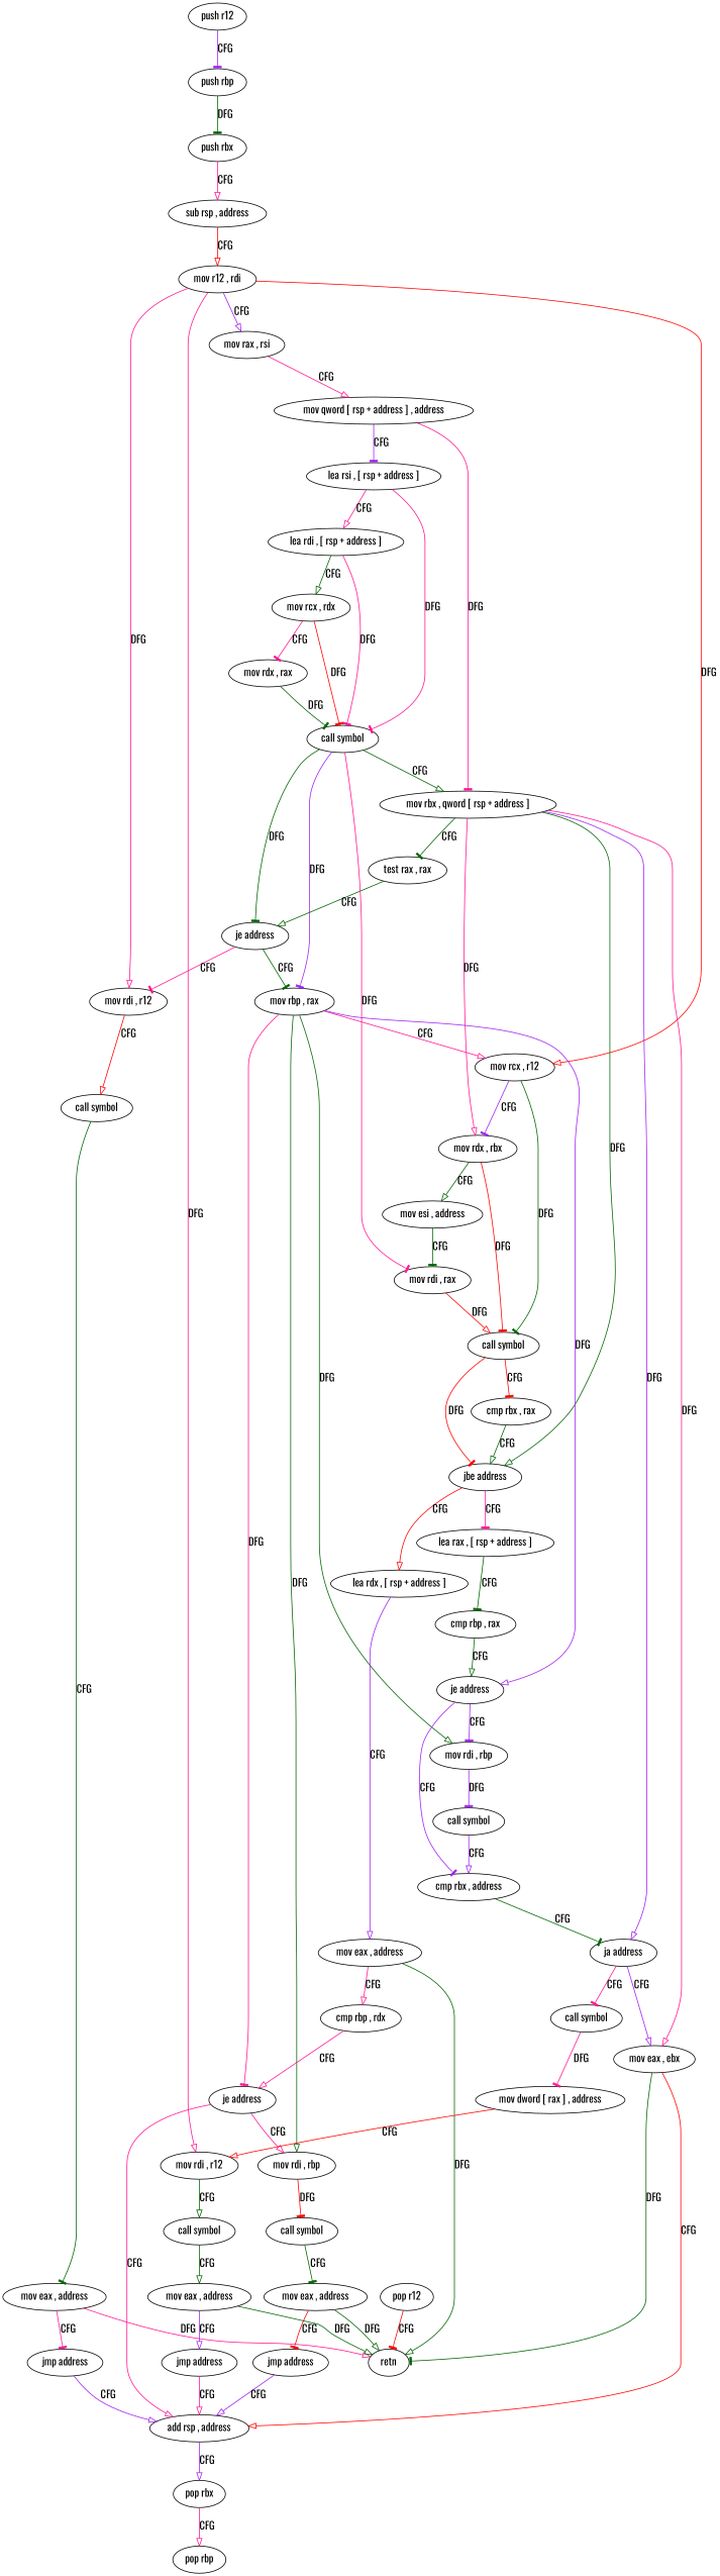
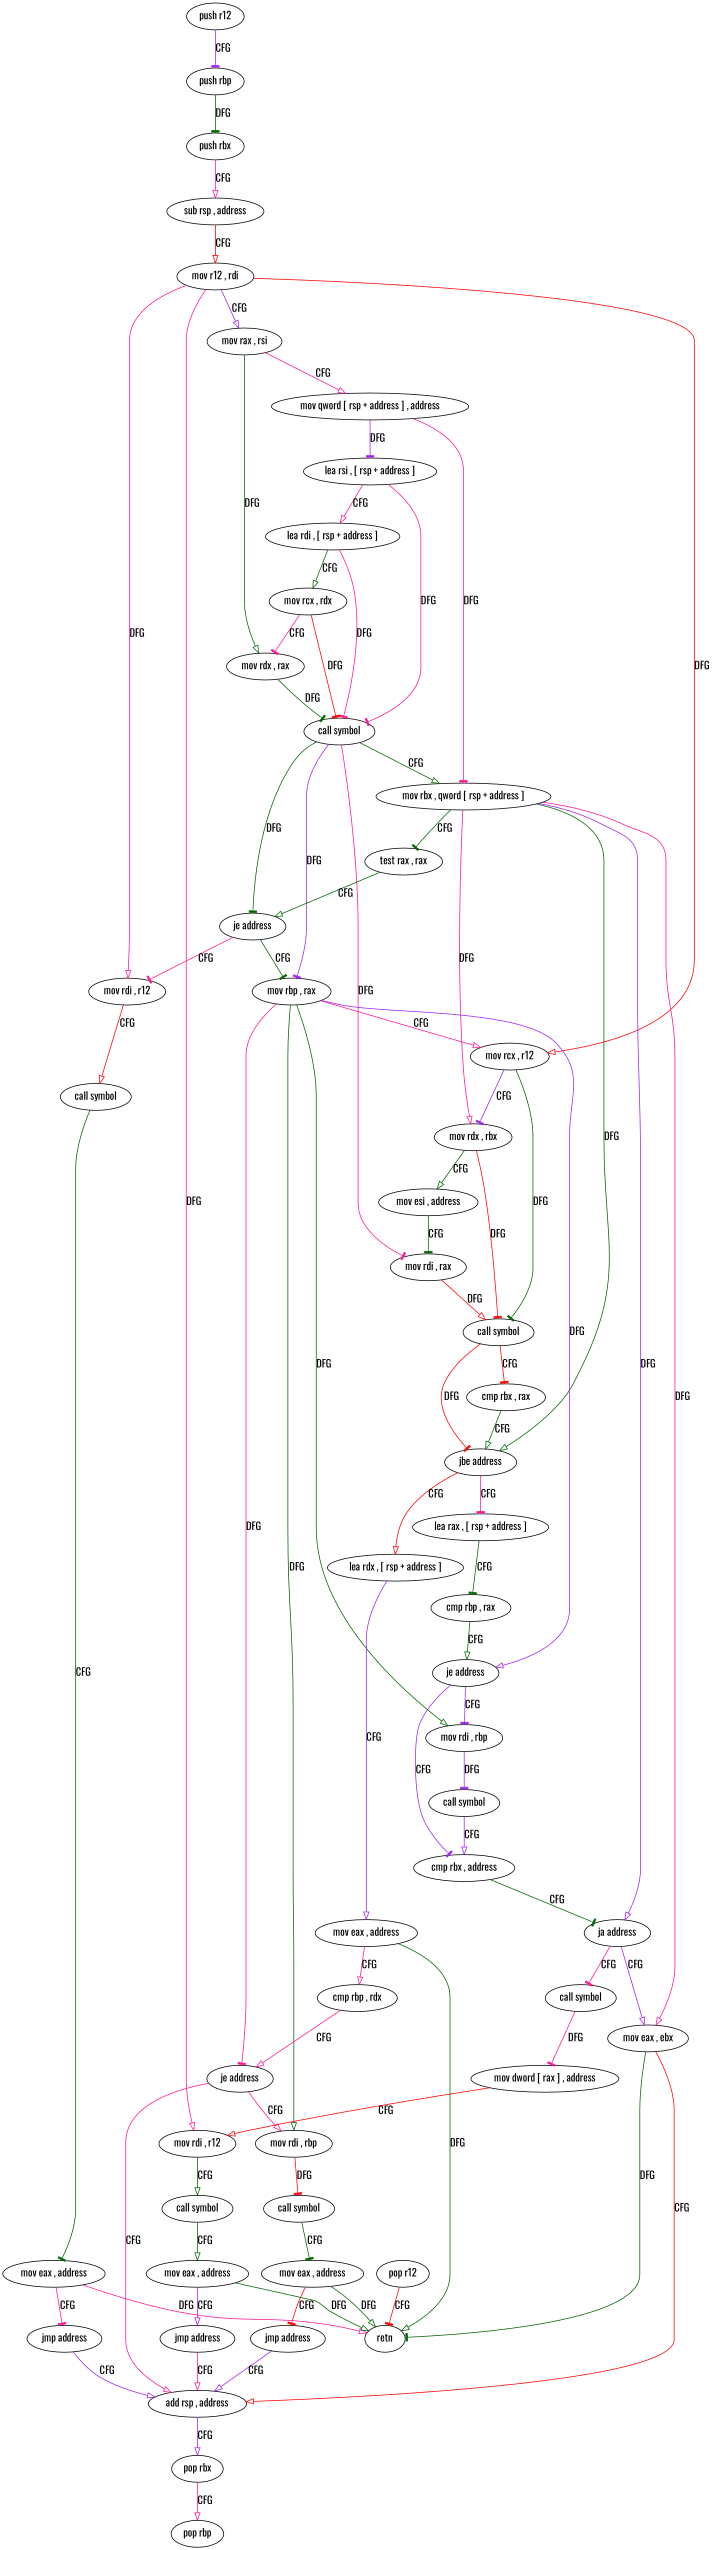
  digraph {
    fontname=Oswald
    node [fontname=Oswald]
    edge [arrowhead=onormal color=darkgreen fontname=Oswald]
    n1 [label="push r12"]
    n2 [label="push rbp"]
    n3 [label="push rbx"]
    n4 [label="sub rsp , address"]
    n5 [label="mov r12 , rdi"]
    n6 [label="mov rax , rsi"]
    n7 [label="mov rdi , r12"]
    n8 [label="mov rcx , r12"]
    n9 [label="mov rdi , r12"]
    n10 [label="mov qword [ rsp + address ] , address"]
    n11 [label="mov rdx , rax"]
    n12 [label="call symbol"]
    n13 [label="mov rdx , rbx"]
    n14 [label="call symbol"]
    n15 [label="call symbol"]
    n16 [label="lea rsi , [ rsp + address ]"]
    n17 [label="mov rbx , qword [ rsp + address ]"]
    n18 [label="call symbol"]
    n19 [label="lea rdi , [ rsp + address ]"]
    n20 [label="test rax , rax"]
    n21 [label="jbe address"]
    n22 [label="ja address"]
    n23 [label="mov eax , ebx"]
    n24 [label="mov rcx , rdx"]
    n25 [label="je address"]
    n26 [label="mov rbp , rax"]
    n27 [label="mov rdi , rax"]
    n28 [label="je address"]
    n29 [label="mov rdi , rbp"]
    n30 [label="je address"]
    n31 [label="mov rdi , rbp"]
    n32 [label="mov esi , address"]
    n33 [label="lea rax , [ rsp + address ]"]
    n34 [label="lea rdx , [ rsp + address ]"]
    n35 [label="call symbol"]
    n36 [label=retn]
    n37 [label="add rsp , address"]
    n38 [label="mov eax , address"]
    n39 [label="cmp rbx , address"]
    n40 [label="call symbol"]
    n41 [label="call symbol"]
    n42 [label="jmp address"]
    n43 [label="pop rbx"]
    n44 [label="pop rbp"]
    n45 [label="cmp rbx , rax"]
    n46 [label="cmp rbp , rax"]
    n47 [label="mov eax , address"]
    n48 [label="cmp rbp , rdx"]
    n49 [label="pop r12"]
    n50 [label="mov eax , address"]
    n51 [label="mov dword [ rax ] , address"]
    n52 [label="jmp address"]
    n53 [label="mov eax , address"]
    n54 [label="jmp address"]
    n1 -> n2 [arrowhead=tee color=purple label=CFG]
    n2 -> n3 [arrowhead=tee label=DFG]
    n3 -> n4 [color=deeppink label=CFG]
    n4 -> n5 [color=red label=CFG]
    n5 -> n6 [color=purple label=CFG]
    n5 -> n7 [color=deeppink label=DFG]
    n5 -> n8 [color=red label=DFG]
    n5 -> n9 [color=deeppink label=DFG]
    n6 -> n10 [color=deeppink label=CFG]
+   n6 -> n11 [label=DFG]
    n7 -> n12 [color=red label=CFG]
    n8 -> n13 [arrowhead=tee color=purple label=CFG]
    n8 -> n14 [arrowhead=tee label=DFG]
    n9 -> n15 [label=CFG]
-   n10 -> n16 [arrowhead=tee color=purple label=CFG]
+   n10 -> n16 [arrowhead=tee color=purple label=DFG]
    n10 -> n17 [arrowhead=tee color=deeppink label=DFG]
    n11 -> n18 [arrowhead=tee label=DFG]
    n12 -> n38 [arrowhead=tee label=CFG]
    n13 -> n14 [arrowhead=tee color=red label=DFG]
    n13 -> n32 [label=CFG]
    n14 -> n21 [arrowhead=tee color=red label=DFG]
    n14 -> n45 [arrowhead=tee color=red label=CFG]
    n15 -> n53 [label=CFG]
    n16 -> n18 [arrowhead=tee color=deeppink label=DFG]
    n16 -> n19 [color=deeppink label=CFG]
    n17 -> n13 [color=deeppink label=DFG]
    n17 -> n20 [arrowhead=tee label=CFG]
    n17 -> n21 [label=DFG]
    n17 -> n22 [color=purple label=DFG]
    n17 -> n23 [color=deeppink label=DFG]
    n18 -> n17 [label=CFG]
    n18 -> n25 [arrowhead=tee label=DFG]
    n18 -> n26 [arrowhead=tee color=purple label=DFG]
    n18 -> n27 [arrowhead=tee color=deeppink label=DFG]
    n19 -> n18 [arrowhead=tee color=deeppink label=DFG]
    n19 -> n24 [label=CFG]
    n20 -> n25 [label=CFG]
    n21 -> n33 [arrowhead=tee color=deeppink label=CFG]
    n21 -> n34 [color=red label=CFG]
    n22 -> n23 [color=purple label=CFG]
    n22 -> n35 [arrowhead=tee color=deeppink label=CFG]
    n23 -> n36 [arrowhead=tee label=DFG]
    n23 -> n37 [color=red label=CFG]
    n24 -> n11 [arrowhead=tee color=deeppink label=CFG]
    n24 -> n18 [arrowhead=tee color=red label=DFG]
    n25 -> n7 [arrowhead=tee color=deeppink label=CFG]
    n25 -> n26 [arrowhead=tee label=CFG]
    n26 -> n8 [color=deeppink label=CFG]
    n26 -> n28 [color=purple label=DFG]
    n26 -> n29 [label=DFG]
    n26 -> n30 [arrowhead=tee color=deeppink label=DFG]
    n26 -> n31 [label=DFG]
    n27 -> n14 [color=red label=DFG]
    n28 -> n29 [arrowhead=tee color=purple label=CFG]
    n28 -> n39 [arrowhead=tee color=purple label=CFG]
    n29 -> n40 [arrowhead=tee color=purple label=DFG]
    n30 -> n31 [color=deeppink label=CFG]
    n30 -> n37 [color=deeppink label=CFG]
    n31 -> n41 [arrowhead=tee color=red label=DFG]
    n32 -> n27 [arrowhead=tee label=CFG]
    n33 -> n46 [arrowhead=tee label=CFG]
    n34 -> n47 [color=purple label=CFG]
    n35 -> n51 [arrowhead=tee color=deeppink label=DFG]
    n37 -> n43 [color=purple label=CFG]
    n38 -> n36 [color=deeppink label=DFG]
    n38 -> n42 [arrowhead=tee color=deeppink label=CFG]
    n39 -> n22 [arrowhead=tee label=CFG]
    n40 -> n39 [color=purple label=CFG]
    n41 -> n50 [arrowhead=tee label=CFG]
    n42 -> n37 [color=purple label=CFG]
    n43 -> n44 [color=deeppink label=CFG]
    n45 -> n21 [label=CFG]
    n46 -> n28 [label=CFG]
    n47 -> n36 [label=DFG]
    n47 -> n48 [color=deeppink label=CFG]
    n48 -> n30 [color=deeppink label=CFG]
    n49 -> n36 [arrowhead=tee color=red label=CFG]
    n50 -> n36 [label=DFG]
    n50 -> n52 [arrowhead=tee color=red label=CFG]
    n51 -> n9 [color=red label=CFG]
    n52 -> n37 [color=purple label=CFG]
    n53 -> n36 [label=DFG]
    n53 -> n54 [color=purple label=CFG]
    n54 -> n37 [color=deeppink label=CFG]
  }
